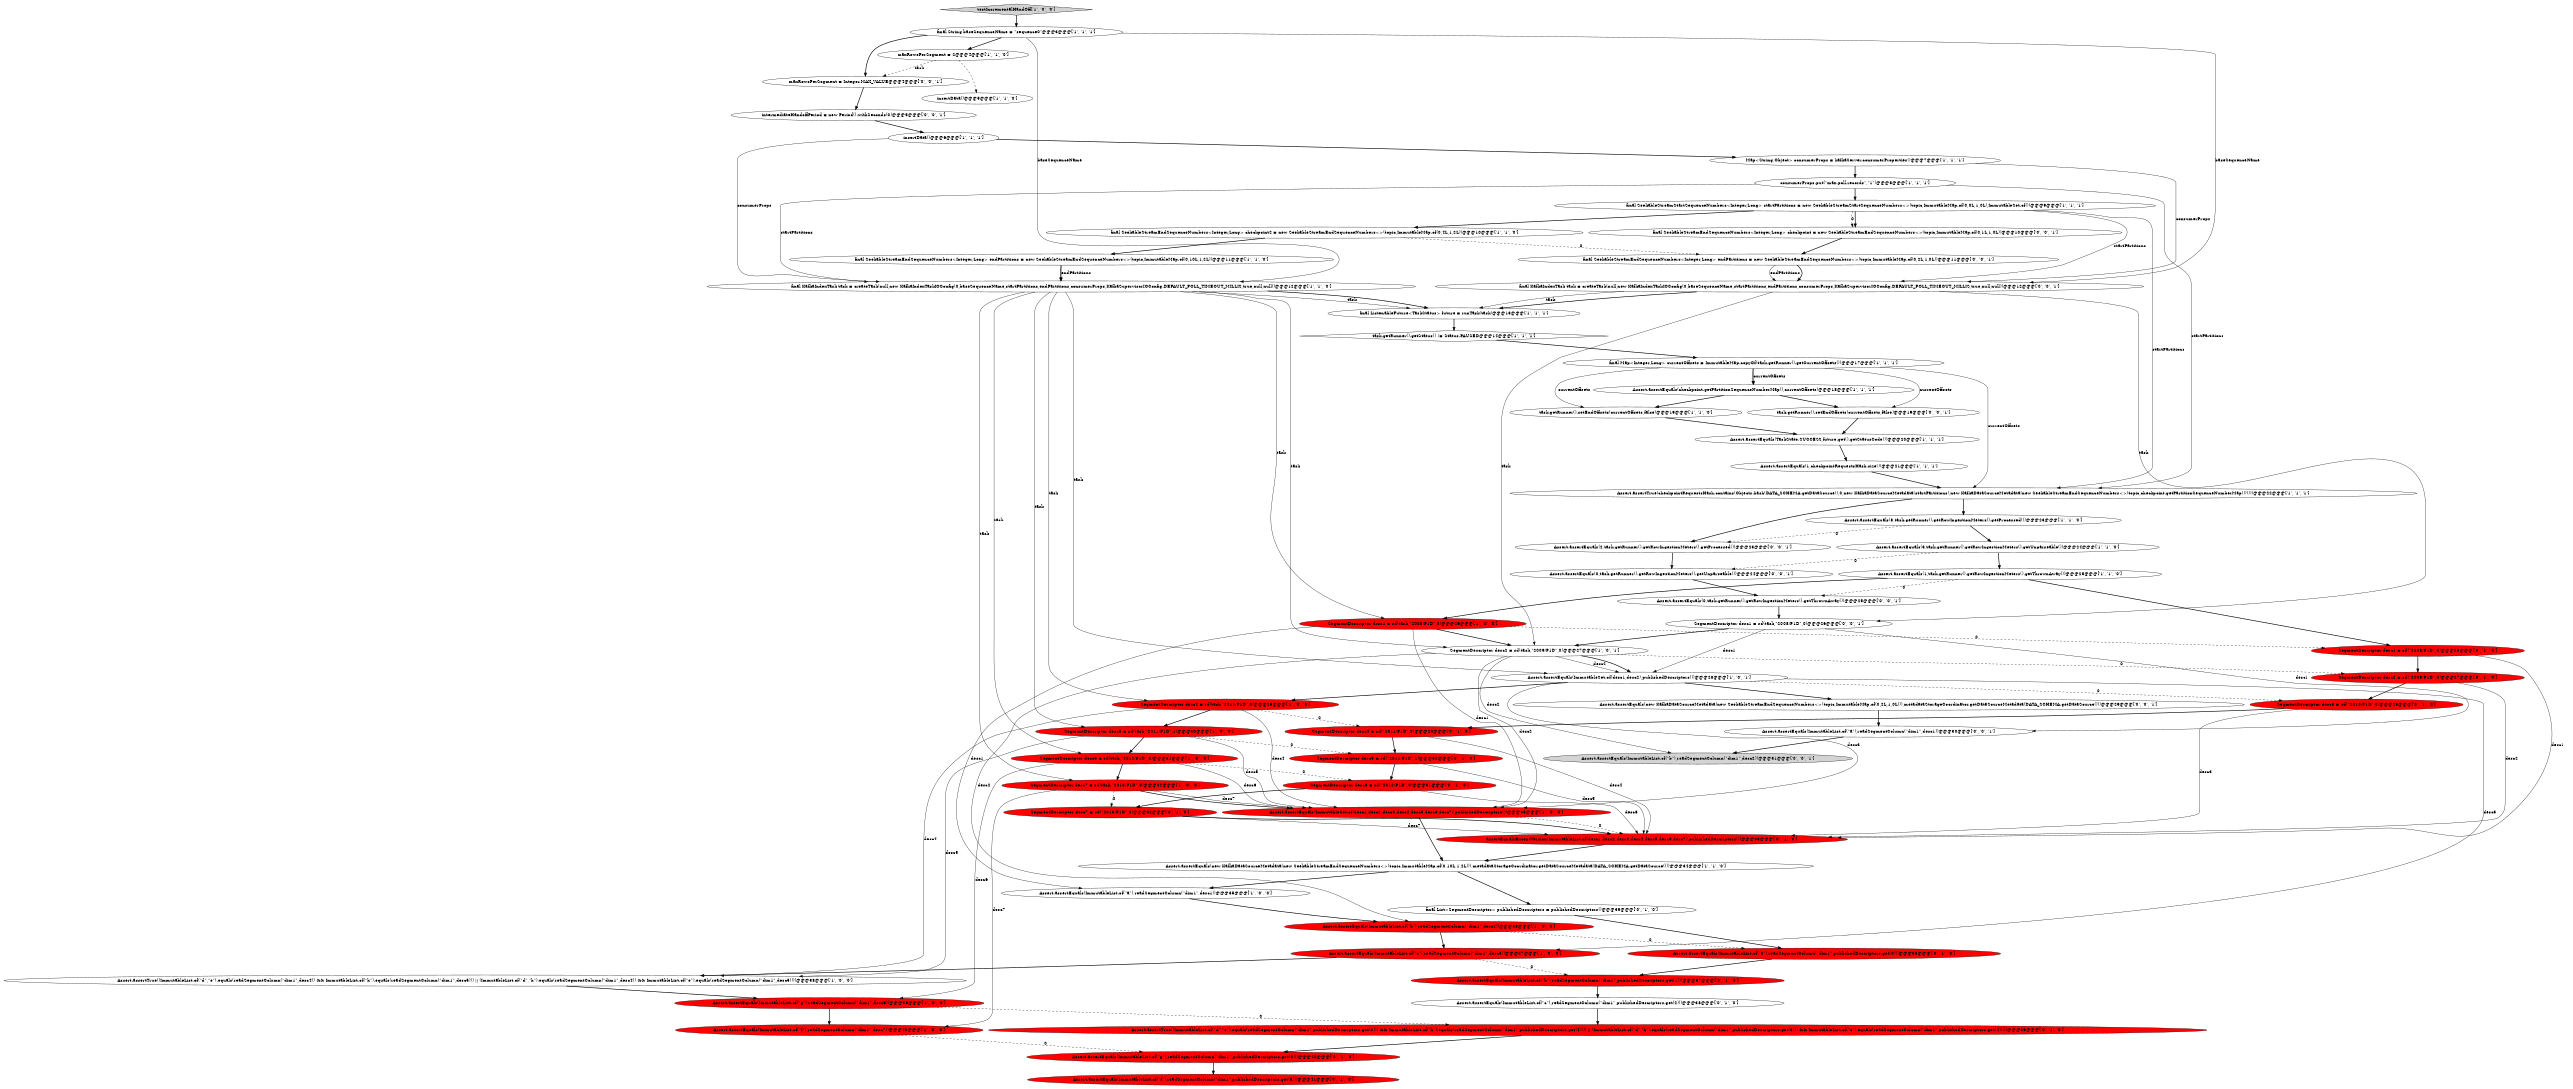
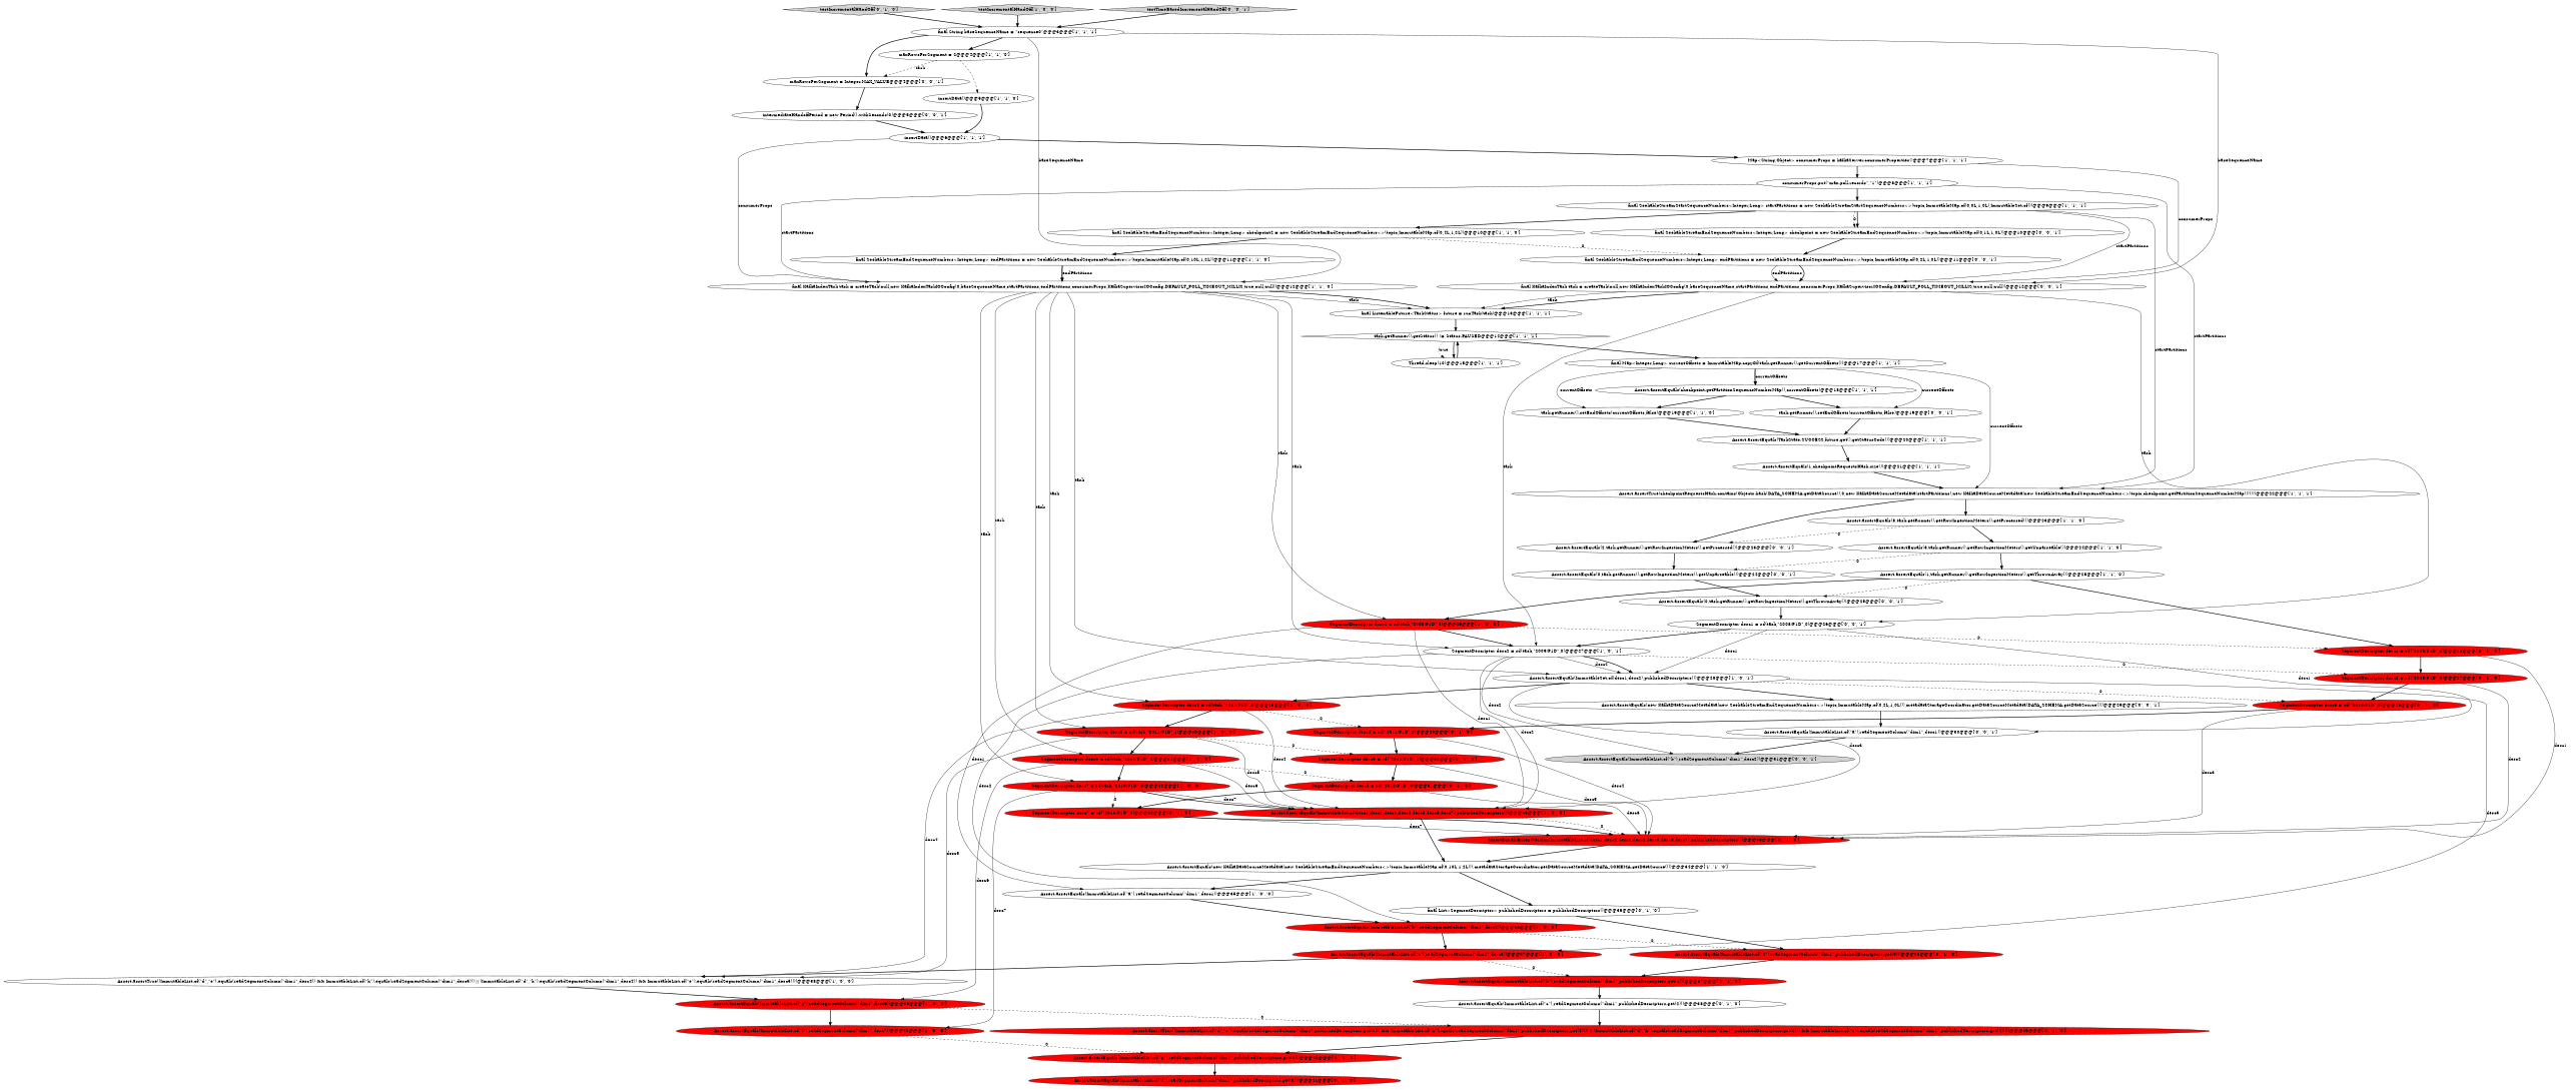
  digraph {
    node [fillcolor=white shape=ellipse style=filled]
    edge [style=bold]
    n1 [fillcolor=red label="SegmentDescriptor desc6 = sd(task,\"2012/P1D\",0)@@@31@@@['1', '0', '0']"]
    n2 [fillcolor=red label="SegmentDescriptor desc6 = sd(\"2012/P1D\",0)@@@31@@@['0', '1', '0']"]
    n3 [fillcolor=red label="Assert.assertEquals(ImmutableList.of(\"g\"),readSegmentColumn(\"dim1\",desc6))@@@39@@@['1', '0', '0']"]
    n4 [fillcolor=red label="SegmentDescriptor desc7 = sd(task,\"2013/P1D\",0)@@@32@@@['1', '0', '0']"]
    n5 [fillcolor=red label="Assert.assertEquals(ImmutableSet.of(desc1,desc2,desc3,desc4,desc5,desc6,desc7),publishedDescriptors())@@@33@@@['1', '0', '0']"]
    n6 [fillcolor=red label="assertEqualsExceptVersion(ImmutableList.of(desc1,desc2,desc3,desc4,desc5,desc6,desc7),publishedDescriptors())@@@33@@@['0', '1', '0']"]
    n7 [fillcolor=red label="SegmentDescriptor desc7 = sd(\"2013/P1D\",0)@@@32@@@['0', '1', '0']"]
    n8 [fillcolor=red label="Assert.assertTrue((ImmutableList.of(\"d\",\"e\").equals(readSegmentColumn(\"dim1\",publishedDescriptors.get(3))) && ImmutableList.of(\"h\").equals(readSegmentColumn(\"dim1\",publishedDescriptors.get(4)))) || (ImmutableList.of(\"d\",\"h\").equals(readSegmentColumn(\"dim1\",publishedDescriptors.get(3))) && ImmutableList.of(\"e\").equals(readSegmentColumn(\"dim1\",publishedDescriptors.get(4)))))@@@39@@@['0', '1', '0']"]
    n9 [fillcolor=red label="Assert.assertEquals(ImmutableList.of(\"f\"),readSegmentColumn(\"dim1\",desc7))@@@40@@@['1', '0', '0']"]
    n10 [label="Assert.assertEquals(new KafkaDataSourceMetadata(new SeekableStreamEndSequenceNumbers<>(topic,ImmutableMap.of(0,10L,1,2L))),metadataStorageCoordinator.getDataSourceMetadata(DATA_SCHEMA.getDataSource()))@@@34@@@['1', '1', '0']"]
    n11 [label="insertData()@@@6@@@['1', '1', '1']"]
    n12 [label="Map<String,Object> consumerProps = kafkaServer.consumerProperties()@@@7@@@['1', '1', '1']"]
    n13 [label="final KafkaIndexTask task = createTask(null,new KafkaIndexTaskIOConfig(0,baseSequenceName,startPartitions,endPartitions,consumerProps,KafkaSupervisorIOConfig.DEFAULT_POLL_TIMEOUT_MILLIS,true,null,null))@@@12@@@['1', '1', '0']"]
    n14 [label="consumerProps.put(\"max.poll.records\",\"1\")@@@8@@@['1', '1', '1']"]
    n15 [label="final KafkaIndexTask task = createTask(null,new KafkaIndexTaskIOConfig(0,baseSequenceName,startPartitions,endPartitions,consumerProps,KafkaSupervisorIOConfig.DEFAULT_POLL_TIMEOUT_MILLIS,true,null,null))@@@12@@@['0', '0', '1']"]
    n16 [fillcolor=red label="SegmentDescriptor desc4 = sd(task,\"2011/P1D\",0)@@@29@@@['1', '0', '0']"]
    n17 [fillcolor=red label="SegmentDescriptor desc5 = sd(task,\"2011/P1D\",1)@@@30@@@['1', '0', '0']"]
    n18 [label="SegmentDescriptor desc2 = sd(task,\"2009/P1D\",0)@@@27@@@['1', '0', '1']"]
    n19 [label="Assert.assertEquals(ImmutableSet.of(desc1,desc2),publishedDescriptors())@@@28@@@['1', '0', '1']"]
    n20 [fillcolor=red label="SegmentDescriptor desc1 = sd(task,\"2008/P1D\",0)@@@26@@@['1', '0', '0']"]
    n21 [label="final ListenableFuture<TaskStatus> future = runTask(task)@@@13@@@['1', '1', '1']"]
    n22 [label="Assert.assertEquals(ImmutableList.of(\"c\"),readSegmentColumn(\"dim1\",publishedDescriptors.get(2)))@@@38@@@['0', '1', '0']"]
    n23 [fillcolor=red label="Assert.assertEquals(ImmutableList.of(\"g\"),readSegmentColumn(\"dim1\",publishedDescriptors.get(5)))@@@40@@@['0', '1', '0']"]
    n24 [label="Assert.assertTrue((ImmutableList.of(\"d\",\"e\").equals(readSegmentColumn(\"dim1\",desc4)) && ImmutableList.of(\"h\").equals(readSegmentColumn(\"dim1\",desc5))) || (ImmutableList.of(\"d\",\"h\").equals(readSegmentColumn(\"dim1\",desc4)) && ImmutableList.of(\"e\").equals(readSegmentColumn(\"dim1\",desc5))))@@@38@@@['1', '0', '0']"]
    n25 [fillcolor=red label="SegmentDescriptor desc4 = sd(\"2011/P1D\",0)@@@29@@@['0', '1', '0']"]
    n26 [fillcolor=red label="SegmentDescriptor desc5 = sd(\"2011/P1D\",1)@@@30@@@['0', '1', '0']"]
    n27 [label="maxRowsPerSegment = 2@@@4@@@['1', '1', '0']"]
    n28 [label="insertData()@@@5@@@['1', '1', '0']"]
    n29 [label="maxRowsPerSegment = Integer.MAX_VALUE@@@4@@@['0', '0', '1']"]
    n30 [label="intermediateHandoffPeriod = new Period().withSeconds(0)@@@5@@@['0', '0', '1']"]
    n31 [label="Assert.assertTrue(checkpointRequestsHash.contains(Objects.hash(DATA_SCHEMA.getDataSource(),0,new KafkaDataSourceMetadata(startPartitions),new KafkaDataSourceMetadata(new SeekableStreamEndSequenceNumbers<>(topic,checkpoint.getPartitionSequenceNumberMap())))))@@@22@@@['1', '1', '1']"]
    n32 [label="final SeekableStreamStartSequenceNumbers<Integer,Long> startPartitions = new SeekableStreamStartSequenceNumbers<>(topic,ImmutableMap.of(0,0L,1,0L),ImmutableSet.of())@@@9@@@['1', '1', '1']"]
    n33 [label="SegmentDescriptor desc1 = sd(task,\"2008/P1D\",0)@@@26@@@['0', '0', '1']"]
    n34 [label="final SeekableStreamEndSequenceNumbers<Integer,Long> checkpoint = new SeekableStreamEndSequenceNumbers<>(topic,ImmutableMap.of(0,1L,1,0L))@@@10@@@['0', '0', '1']"]
    n35 [label="final SeekableStreamEndSequenceNumbers<Integer,Long> endPartitions = new SeekableStreamEndSequenceNumbers<>(topic,ImmutableMap.of(0,2L,1,0L))@@@11@@@['0', '0', '1']"]
    n36 [fillcolor=lightgray label="Assert.assertEquals(ImmutableList.of(\"b\"),readSegmentColumn(\"dim1\",desc2))@@@31@@@['0', '0', '1']"]
    n37 [label="task.getRunner().getStatus() != Status.PAUSED@@@14@@@['1', '1', '1']" shape=diamond]
    n38 [label="final Map<Integer,Long> currentOffsets = ImmutableMap.copyOf(task.getRunner().getCurrentOffsets())@@@17@@@['1', '1', '1']"]
+   n39 [label="Thread.sleep(10)@@@15@@@['1', '1', '1']"]
    n40 [label="task.getRunner().setEndOffsets(currentOffsets,false)@@@19@@@['1', '1', '0']"]
    n41 [label="Assert.assertEquals(checkpoint.getPartitionSequenceNumberMap(),currentOffsets)@@@18@@@['1', '1', '1']"]
    n42 [label="task.getRunner().setEndOffsets(currentOffsets,false)@@@19@@@['0', '0', '1']"]
    n43 [fillcolor=red label="SegmentDescriptor desc2 = sd(\"2009/P1D\",0)@@@27@@@['0', '1', '0']"]
    n44 [fillcolor=red label="Assert.assertEquals(ImmutableList.of(\"b\"),readSegmentColumn(\"dim1\",desc2))@@@36@@@['1', '0', '0']"]
    n45 [fillcolor=red label="Assert.assertEquals(ImmutableList.of(\"c\"),readSegmentColumn(\"dim1\",desc3))@@@37@@@['1', '0', '0']"]
    n46 [fillcolor=red label="SegmentDescriptor desc3 = sd(\"2010/P1D\",0)@@@28@@@['0', '1', '0']"]
    n47 [label="Assert.assertEquals(new KafkaDataSourceMetadata(new SeekableStreamEndSequenceNumbers<>(topic,ImmutableMap.of(0,2L,1,0L))),metadataStorageCoordinator.getDataSourceMetadata(DATA_SCHEMA.getDataSource()))@@@29@@@['0', '0', '1']"]
    n48 [fillcolor=red label="Assert.assertEquals(ImmutableList.of(\"a\"),readSegmentColumn(\"dim1\",publishedDescriptors.get(0)))@@@36@@@['0', '1', '0']"]
    n49 [label="Assert.assertEquals(2,task.getRunner().getRowIngestionMeters().getProcessed())@@@23@@@['0', '0', '1']"]
    n50 [label="Assert.assertEquals(0,task.getRunner().getRowIngestionMeters().getUnparseable())@@@24@@@['0', '0', '1']"]
    n51 [label="Assert.assertEquals(0,task.getRunner().getRowIngestionMeters().getThrownAway())@@@25@@@['0', '0', '1']"]
+   n52 [fillcolor=lightgray label="testIncrementalHandOff['0', '1', '0']" shape=diamond]
    n53 [label="final String baseSequenceName = \"sequence0\"@@@3@@@['1', '1', '1']"]
    n54 [label="Assert.assertEquals(TaskState.SUCCESS,future.get().getStatusCode())@@@20@@@['1', '1', '1']"]
    n55 [label="Assert.assertEquals(8,task.getRunner().getRowIngestionMeters().getProcessed())@@@23@@@['1', '1', '0']"]
    n56 [label="Assert.assertEquals(1,checkpointRequestsHash.size())@@@21@@@['1', '1', '1']"]
    n57 [label="Assert.assertEquals(3,task.getRunner().getRowIngestionMeters().getUnparseable())@@@24@@@['1', '1', '0']"]
    n58 [label="Assert.assertEquals(1,task.getRunner().getRowIngestionMeters().getThrownAway())@@@25@@@['1', '1', '0']"]
    n59 [fillcolor=red label="SegmentDescriptor desc1 = sd(\"2008/P1D\",0)@@@26@@@['0', '1', '0']"]
    n60 [label="final SeekableStreamEndSequenceNumbers<Integer,Long> checkpoint2 = new SeekableStreamEndSequenceNumbers<>(topic,ImmutableMap.of(0,4L,1,2L))@@@10@@@['1', '1', '0']"]
    n61 [label="final SeekableStreamEndSequenceNumbers<Integer,Long> endPartitions = new SeekableStreamEndSequenceNumbers<>(topic,ImmutableMap.of(0,10L,1,2L))@@@11@@@['1', '1', '0']"]
    n62 [label="Assert.assertEquals(ImmutableList.of(\"a\"),readSegmentColumn(\"dim1\",desc1))@@@30@@@['0', '0', '1']"]
    n63 [label="Assert.assertEquals(ImmutableList.of(\"a\"),readSegmentColumn(\"dim1\",desc1))@@@35@@@['1', '0', '0']"]
    n64 [label="final List<SegmentDescriptor> publishedDescriptors = publishedDescriptors()@@@35@@@['0', '1', '0']"]
    n65 [fillcolor=red label="Assert.assertEquals(ImmutableList.of(\"b\"),readSegmentColumn(\"dim1\",publishedDescriptors.get(1)))@@@37@@@['0', '1', '0']"]
    n66 [fillcolor=red label="Assert.assertEquals(ImmutableList.of(\"f\"),readSegmentColumn(\"dim1\",publishedDescriptors.get(6)))@@@41@@@['0', '1', '0']"]
    n67 [fillcolor=lightgray label="testIncrementalHandOff['1', '0', '0']" shape=diamond]
+   n68 [fillcolor=lightgray label="testTimeBasedIncrementalHandOff['0', '0', '1']" shape=diamond]
    n1 -> n2 [label=0 style=dashed]
    n1 -> n3 [label=desc6 style=solid]
    n1 -> n4
    n1 -> n5 [label=desc6 style=solid]
    n2 -> n6 [label=desc6 style=solid]
    n2 -> n7
    n3 -> n8 [label=0 style=dashed]
    n3 -> n9
    n4 -> n5
    n4 -> n5 [label=desc7 style=solid]
    n4 -> n7 [label=0 style=dashed]
    n4 -> n9 [label=desc7 style=solid]
    n5 -> n6 [label=0 style=dashed]
    n5 -> n10
    n6 -> n10
    n7 -> n6
    n7 -> n6 [label=desc7 style=solid]
    n8 -> n23
    n9 -> n23 [label=0 style=dashed]
    n10 -> n63
    n10 -> n64
    n11 -> n12
    n11 -> n13 [label=consumerProps style=solid]
    n12 -> n14
    n12 -> n15 [label=consumerProps style=solid]
    n13 -> n1 [label=task style=solid]
    n13 -> n4 [label=task style=solid]
    n13 -> n16 [label=task style=solid]
    n13 -> n17 [label=task style=solid]
    n13 -> n18 [label=task style=solid]
    n13 -> n19 [label=task style=solid]
    n13 -> n20 [label=task style=solid]
    n13 -> n21 [label=task style=solid]
    n13 -> n21
    n14 -> n13 [label=startPartitions style=solid]
    n14 -> n31 [label=startPartitions style=solid]
    n14 -> n32
    n15 -> n18 [label=task style=solid]
    n15 -> n21 [label=task style=solid]
    n15 -> n21
    n15 -> n33 [label=task style=solid]
    n16 -> n5 [label=desc4 style=solid]
    n16 -> n17
    n16 -> n24 [label=desc4 style=solid]
    n16 -> n25 [label=0 style=dashed]
    n17 -> n1
    n17 -> n5 [label=desc5 style=solid]
    n17 -> n24 [label=desc5 style=solid]
    n17 -> n26 [label=0 style=dashed]
    n18 -> n5 [label=desc2 style=solid]
    n18 -> n19 [label=desc2 style=solid]
    n18 -> n19
    n18 -> n36 [label=desc2 style=solid]
    n18 -> n43 [label=0 style=dashed]
    n18 -> n44 [label=desc2 style=solid]
    n19 -> n5 [label=desc3 style=solid]
    n19 -> n16
    n19 -> n45 [label=desc3 style=solid]
    n19 -> n46 [label=0 style=dashed]
    n19 -> n47
    n20 -> n5 [label=desc1 style=solid]
    n20 -> n18
    n20 -> n59 [label=0 style=dashed]
    n20 -> n63 [label=desc1 style=solid]
    n21 -> n37
    n22 -> n8
    n23 -> n66
    n24 -> n3
    n25 -> n6 [label=desc4 style=solid]
    n25 -> n26
    n26 -> n2
    n26 -> n6 [label=desc5 style=solid]
    n27 -> n28 [style=dashed]
    n27 -> n29 [label=task style=dashed]
+   n28 -> n11
    n29 -> n30
    n30 -> n11
    n31 -> n49
    n31 -> n55
    n32 -> n15 [label=startPartitions style=solid]
    n32 -> n31 [label=startPartitions style=solid]
    n32 -> n34
    n32 -> n34 [label=0 style=dashed]
    n32 -> n60
    n33 -> n18
    n33 -> n19 [label=desc1 style=solid]
    n33 -> n62 [label=desc1 style=solid]
    n34 -> n35
    n35 -> n15
    n35 -> n15 [label=endPartitions style=solid]
    n37 -> n38
+   n37 -> n39 [label=true style=dotted]
+   n37 -> n39
    n38 -> n31 [label=currentOffsets style=solid]
    n38 -> n40 [label=currentOffsets style=solid]
    n38 -> n41 [label=currentOffsets style=solid]
    n38 -> n41
    n38 -> n42 [label=currentOffsets style=solid]
+   n39 -> n37
    n40 -> n54
    n41 -> n40
    n41 -> n42
    n42 -> n54
    n43 -> n6 [label=desc2 style=solid]
    n43 -> n46
    n44 -> n45
    n44 -> n48 [label=0 style=dashed]
    n45 -> n24
    n45 -> n65 [label=0 style=dashed]
    n46 -> n6 [label=desc3 style=solid]
    n46 -> n25
    n47 -> n62
    n48 -> n65
    n49 -> n50
    n50 -> n51
    n51 -> n33
+   n52 -> n53
    n53 -> n13 [label=baseSequenceName style=solid]
    n53 -> n15 [label=baseSequenceName style=solid]
    n53 -> n27
    n53 -> n29
    n54 -> n56
    n55 -> n49 [label=0 style=dashed]
    n55 -> n57
    n56 -> n31
    n57 -> n50 [label=0 style=dashed]
    n57 -> n58
    n58 -> n20
    n58 -> n51 [label=0 style=dashed]
    n58 -> n59
    n59 -> n6 [label=desc1 style=solid]
    n59 -> n43
    n60 -> n35 [label=0 style=dashed]
    n60 -> n61
    n61 -> n13 [label=endPartitions style=solid]
    n61 -> n13
    n62 -> n36
    n63 -> n44
    n64 -> n48
    n65 -> n22
    n67 -> n53
+   n68 -> n53
  }
